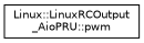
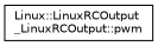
  digraph {
    rankdir=LR
-   n1 [color=black fillcolor=white fontname=Helvetica fontsize=10 height=0.2 label="Linux::LinuxRCOutput\l_AioPRU::pwm" shape=record style=filled width=0.4]
+   n1 [color=black fillcolor=white fontname=Helvetica fontsize=10 height=0.2 label="Linux::LinuxRCOutput\l_LinuxRCOutput::pwm" shape=record style=filled width=0.4]
  }
